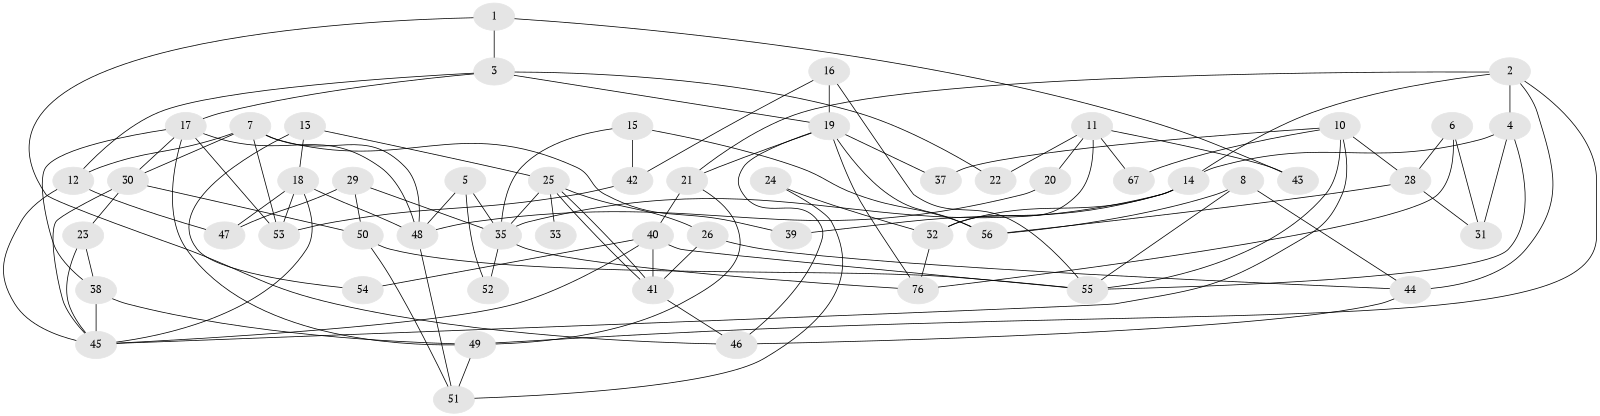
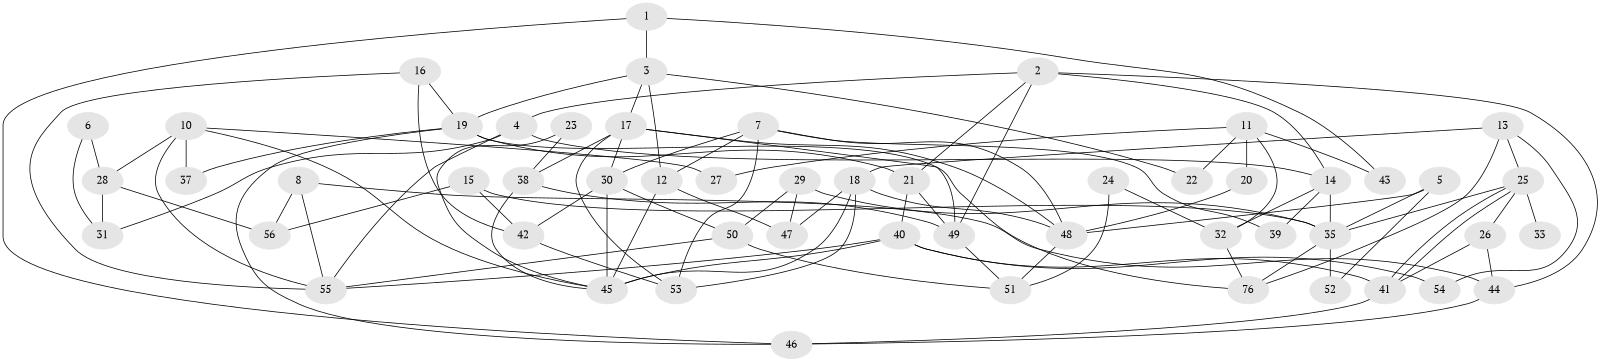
  graph {
    fontname="PT Serif"
    node [color=gray90 fontname="PT Serif" style=filled]
    edge [fontname="PT Serif"]
    1
    3
    43
    46
    12
    17
    19
    22
    2
    4
    14
    21
    44
    49
    31
    55
    35
    39
    32
    40
    51
    45
    47
    53
    48
    30
    38
    56
    37
    n30 [label=76]
    5
    52
    6
    28
    7
    42
    50
    8
    23
    10
-   27 [label=67]
+   27
    11
    20
    13
    18
    25
    54
    26
    33
    41
    15
    16
    24
    29
    1 -- 3
    1 -- 43
    1 -- 46
    3 -- 12
    3 -- 17
    3 -- 19
    3 -- 22
    12 -- 45
    12 -- 47
    17 -- 49
    17 -- 53
    17 -- 48
    17 -- 30
    17 -- 38
    19 -- 46
    19 -- 21
-   19 -- 56
    19 -- 37
    19 -- n30
    2 -- 4
    2 -- 14
    2 -- 21
    2 -- 44
    2 -- 49
    4 -- 14
    4 -- 31
    4 -- 55
    14 -- 35
    14 -- 39
    14 -- 32
    21 -- 49
    21 -- 40
    44 -- 46
    49 -- 51
    35 -- n30
    35 -- 52
    32 -- n30
    40 -- 55
    40 -- 45
    40 -- 54
    40 -- 41
    48 -- 51
    30 -- 45
-   30 -- 23
+   30 -- 42
    30 -- 50
    38 -- 49
    38 -- 45
    5 -- 35
    5 -- 48
    5 -- 52
    6 -- 31
    6 -- 28
    28 -- 31
    28 -- 56
    7 -- 12
    7 -- 39
    7 -- 53
    7 -- 48
    7 -- 30
    42 -- 53
    50 -- 55
    50 -- 51
    8 -- 44
    8 -- 55
    8 -- 56
    23 -- 45
    23 -- 38
    10 -- 55
    10 -- 45
    10 -- 37
    10 -- 28
    10 -- 27
    11 -- 43
    11 -- 22
    11 -- 32
    11 -- 27
    11 -- 20
    20 -- 48
-   6 -- n30
+   13 -- n30
    13 -- 18
    13 -- 25
    13 -- 54
    18 -- 45
    18 -- 47
    18 -- 53
    18 -- 48
    25 -- 35
    25 -- 26
    25 -- 33
    25 -- 41
    25 -- 41
    26 -- 44
    26 -- 41
    41 -- 46
    15 -- 35
    15 -- 56
    15 -- 42
    16 -- 19
    16 -- 55
    16 -- 42
    24 -- 32
    24 -- 51
    29 -- 35
    29 -- 47
    29 -- 50
  }
